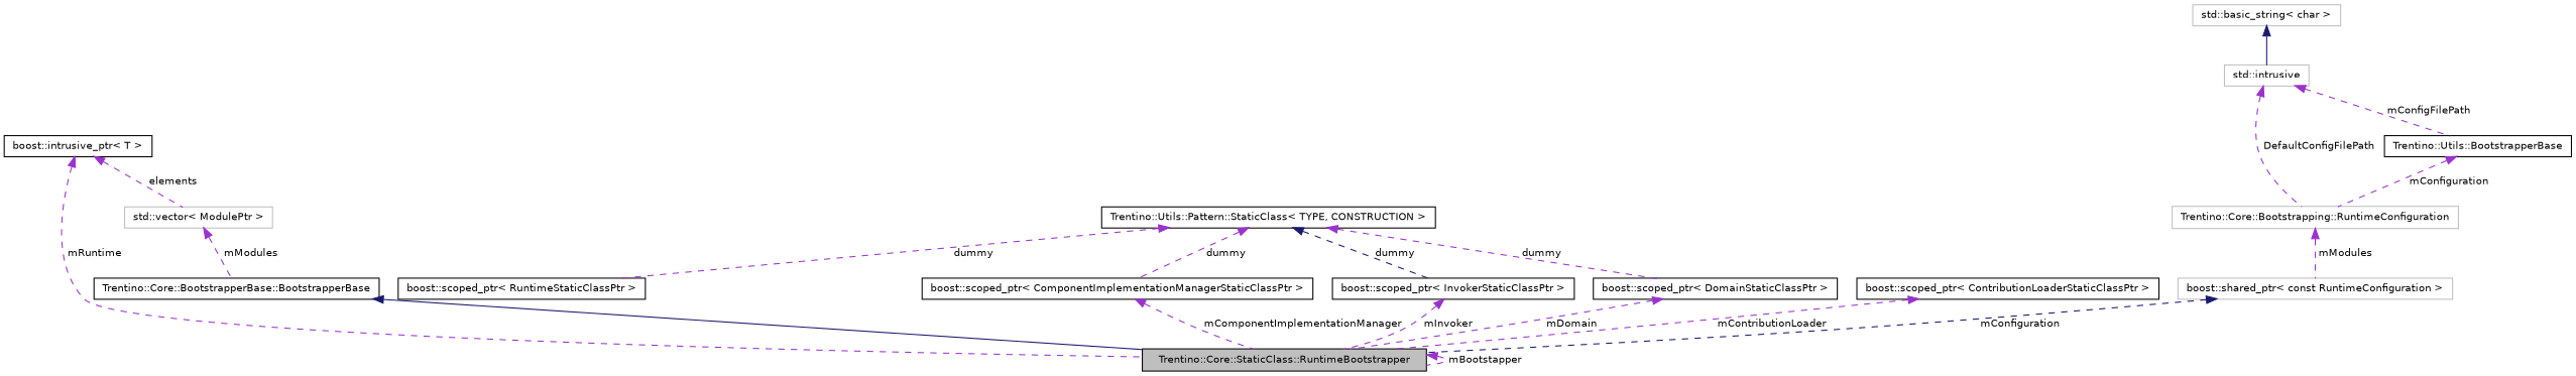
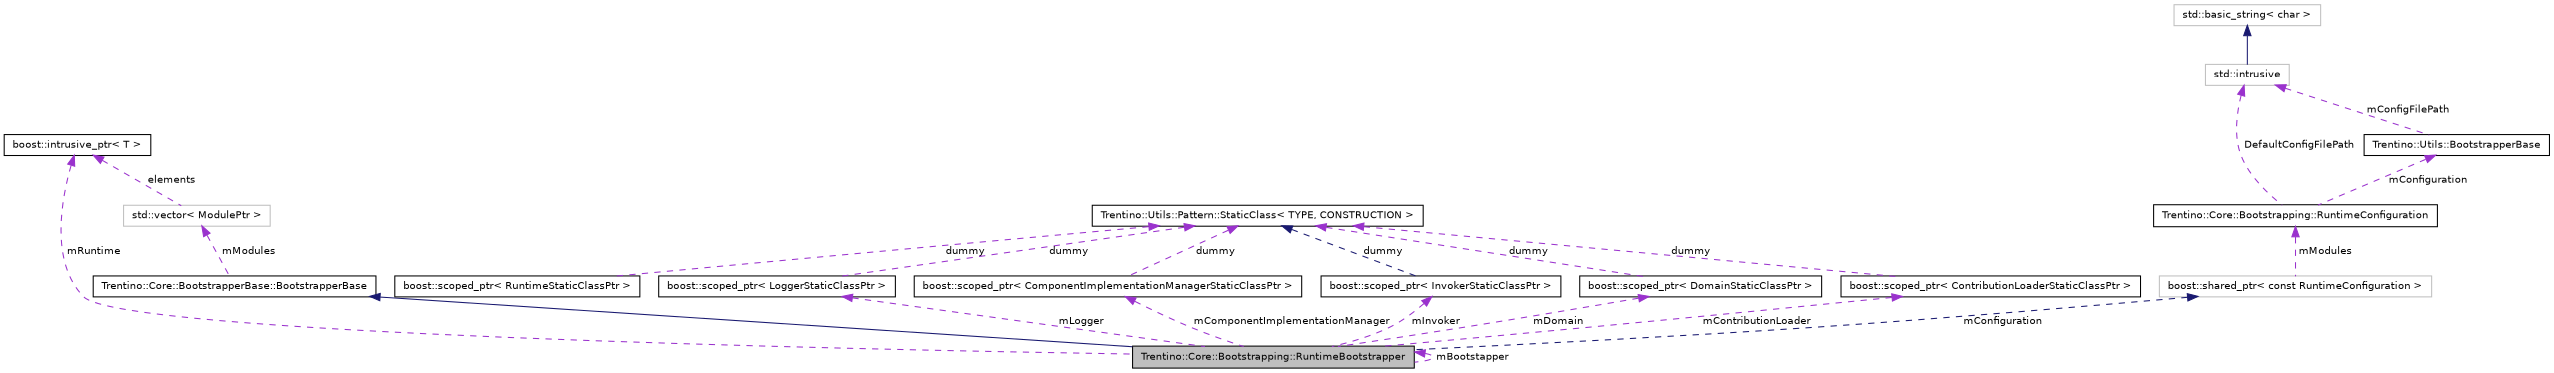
  digraph {
    rankdir=TB
    node [color=black fillcolor=white fontname=Helvetica fontsize=10 shape=record style=filled]
    edge [color=darkorchid3 dir=back fontname=Helvetica fontsize=10 labelfontname=Helvetica labelfontsize=10 style=dashed]
-   n1 [fillcolor=grey75 fontcolor=black height=0.2 label="Trentino::Core::StaticClass::RuntimeBootstrapper" width=0.4]
+   n1 [fillcolor=grey75 fontcolor=black height=0.2 label="Trentino::Core::Bootstrapping::RuntimeBootstrapper" width=0.4]
    n2 [height=0.2 label="Trentino::Core::BootstrapperBase::BootstrapperBase" width=0.4]
    n3 [color=grey75 height=0.2 label="std::vector\< ModulePtr \>" width=0.4]
    n4 [height=0.2 label="boost::intrusive_ptr\< T \>" width=0.4]
    n5 [height=0.2 label="boost::scoped_ptr\< RuntimeStaticClassPtr \>" width=0.4]
    n6 [height=0.2 label="Trentino::Utils::Pattern::StaticClass\< TYPE, CONSTRUCTION \>" width=0.4]
+   n7 [height=0.2 label="boost::scoped_ptr\< LoggerStaticClassPtr \>" width=0.4]
    n8 [height=0.2 label="boost::scoped_ptr\< ComponentImplementationManagerStaticClassPtr \>" width=0.4]
    n9 [height=0.2 label="boost::scoped_ptr\< InvokerStaticClassPtr \>" width=0.4]
    n10 [height=0.2 label="boost::scoped_ptr\< DomainStaticClassPtr \>" width=0.4]
    n11 [height=0.2 label="boost::scoped_ptr\< ContributionLoaderStaticClassPtr \>" width=0.4]
    n12 [color=grey75 height=0.2 label="boost::shared_ptr\< const RuntimeConfiguration \>" width=0.4]
-   n13 [color=grey75 height=0.2 label="Trentino::Core::Bootstrapping::RuntimeConfiguration" width=0.4]
+   n13 [height=0.2 label="Trentino::Core::Bootstrapping::RuntimeConfiguration" width=0.4]
    n14 [color=grey75 height=0.2 label="std::intrusive" width=0.4]
    n15 [height=0.2 label="Trentino::Utils::BootstrapperBase" width=0.4]
    n16 [color=grey75 height=0.2 label="std::basic_string\< char \>" width=0.4]
    n1 -> n1 [label=" mBootstapper"]
    n2 -> n1 [color=midnightblue style=solid]
    n3 -> n2 [label=" mModules"]
    n4 -> n1 [label=" mRuntime"]
    n4 -> n3 [label=" elements"]
    n6 -> n5 [label=" dummy"]
+   n6 -> n7 [label=" dummy"]
    n6 -> n8 [label=" dummy"]
    n6 -> n9 [color=midnightblue label=" dummy"]
    n6 -> n10 [label=" dummy"]
+   n6 -> n11 [label=" dummy"]
+   n7 -> n1 [label=" mLogger"]
    n8 -> n1 [label=" mComponentImplementationManager"]
    n9 -> n1 [label=" mInvoker"]
    n10 -> n1 [label=" mDomain"]
    n11 -> n1 [label=" mContributionLoader"]
    n12 -> n1 [color=midnightblue label=" mConfiguration"]
    n13 -> n12 [label=" mModules"]
    n14 -> n13 [label=" DefaultConfigFilePath"]
    n14 -> n15 [label=" mConfigFilePath"]
    n15 -> n13 [label=" mConfiguration"]
    n16 -> n14 [color=midnightblue style=solid]
  }
